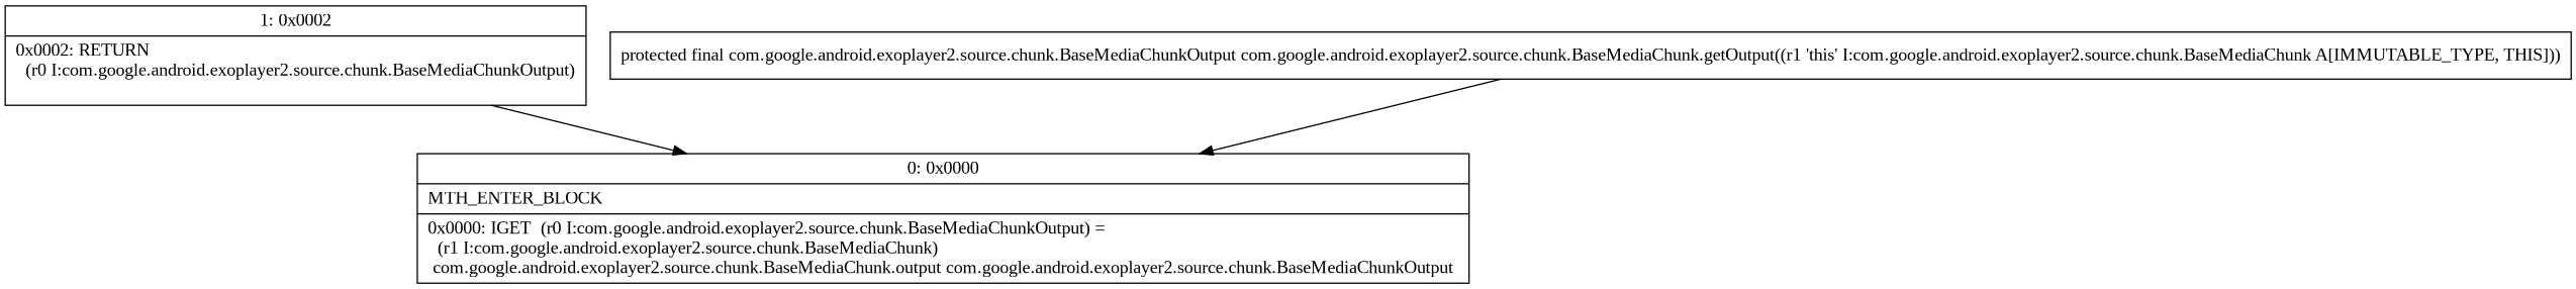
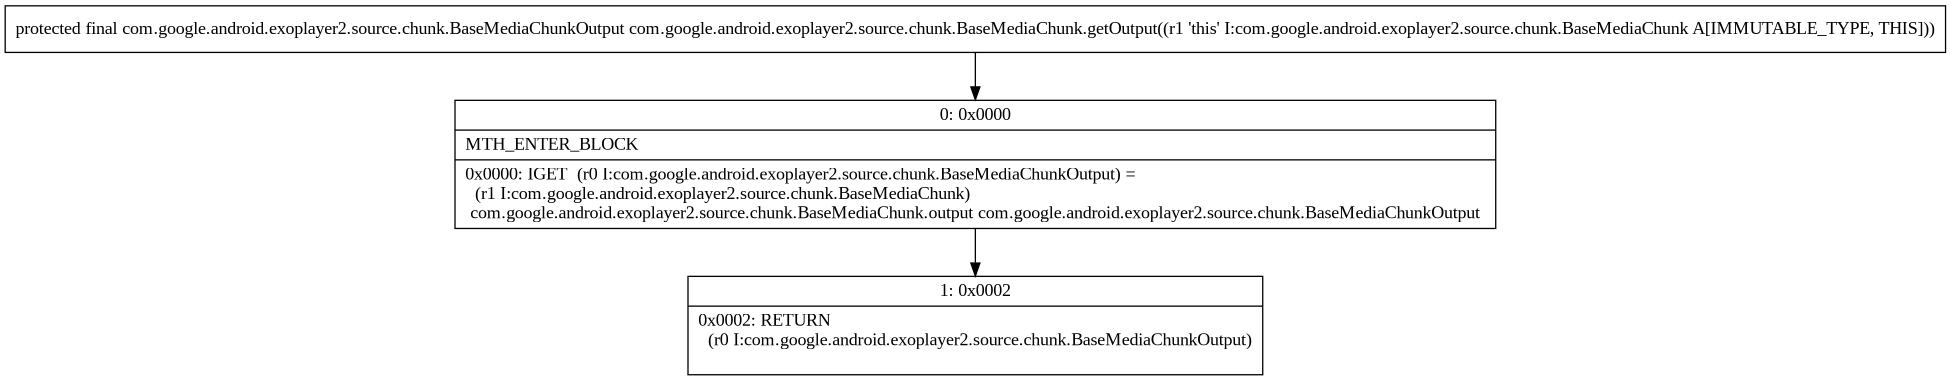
  digraph {
    fontname="Liberation Serif"
    node [shape=record fontname="Liberation Serif"]
    edge [fontname="Liberation Serif"]
    n1 [label="{0\:\ 0x0000|MTH_ENTER_BLOCK\l|0x0000: IGET  (r0 I:com.google.android.exoplayer2.source.chunk.BaseMediaChunkOutput) = \l  (r1 I:com.google.android.exoplayer2.source.chunk.BaseMediaChunk)\l com.google.android.exoplayer2.source.chunk.BaseMediaChunk.output com.google.android.exoplayer2.source.chunk.BaseMediaChunkOutput \l}"]
    n2 [label="{1\:\ 0x0002|0x0002: RETURN  \l  (r0 I:com.google.android.exoplayer2.source.chunk.BaseMediaChunkOutput)\l \l}"]
    n3 [label="{protected final com.google.android.exoplayer2.source.chunk.BaseMediaChunkOutput com.google.android.exoplayer2.source.chunk.BaseMediaChunk.getOutput((r1 'this' I:com.google.android.exoplayer2.source.chunk.BaseMediaChunk A[IMMUTABLE_TYPE, THIS])) }"]
-   n2 -> n1
+   n1 -> n2
    n3 -> n1
  }
